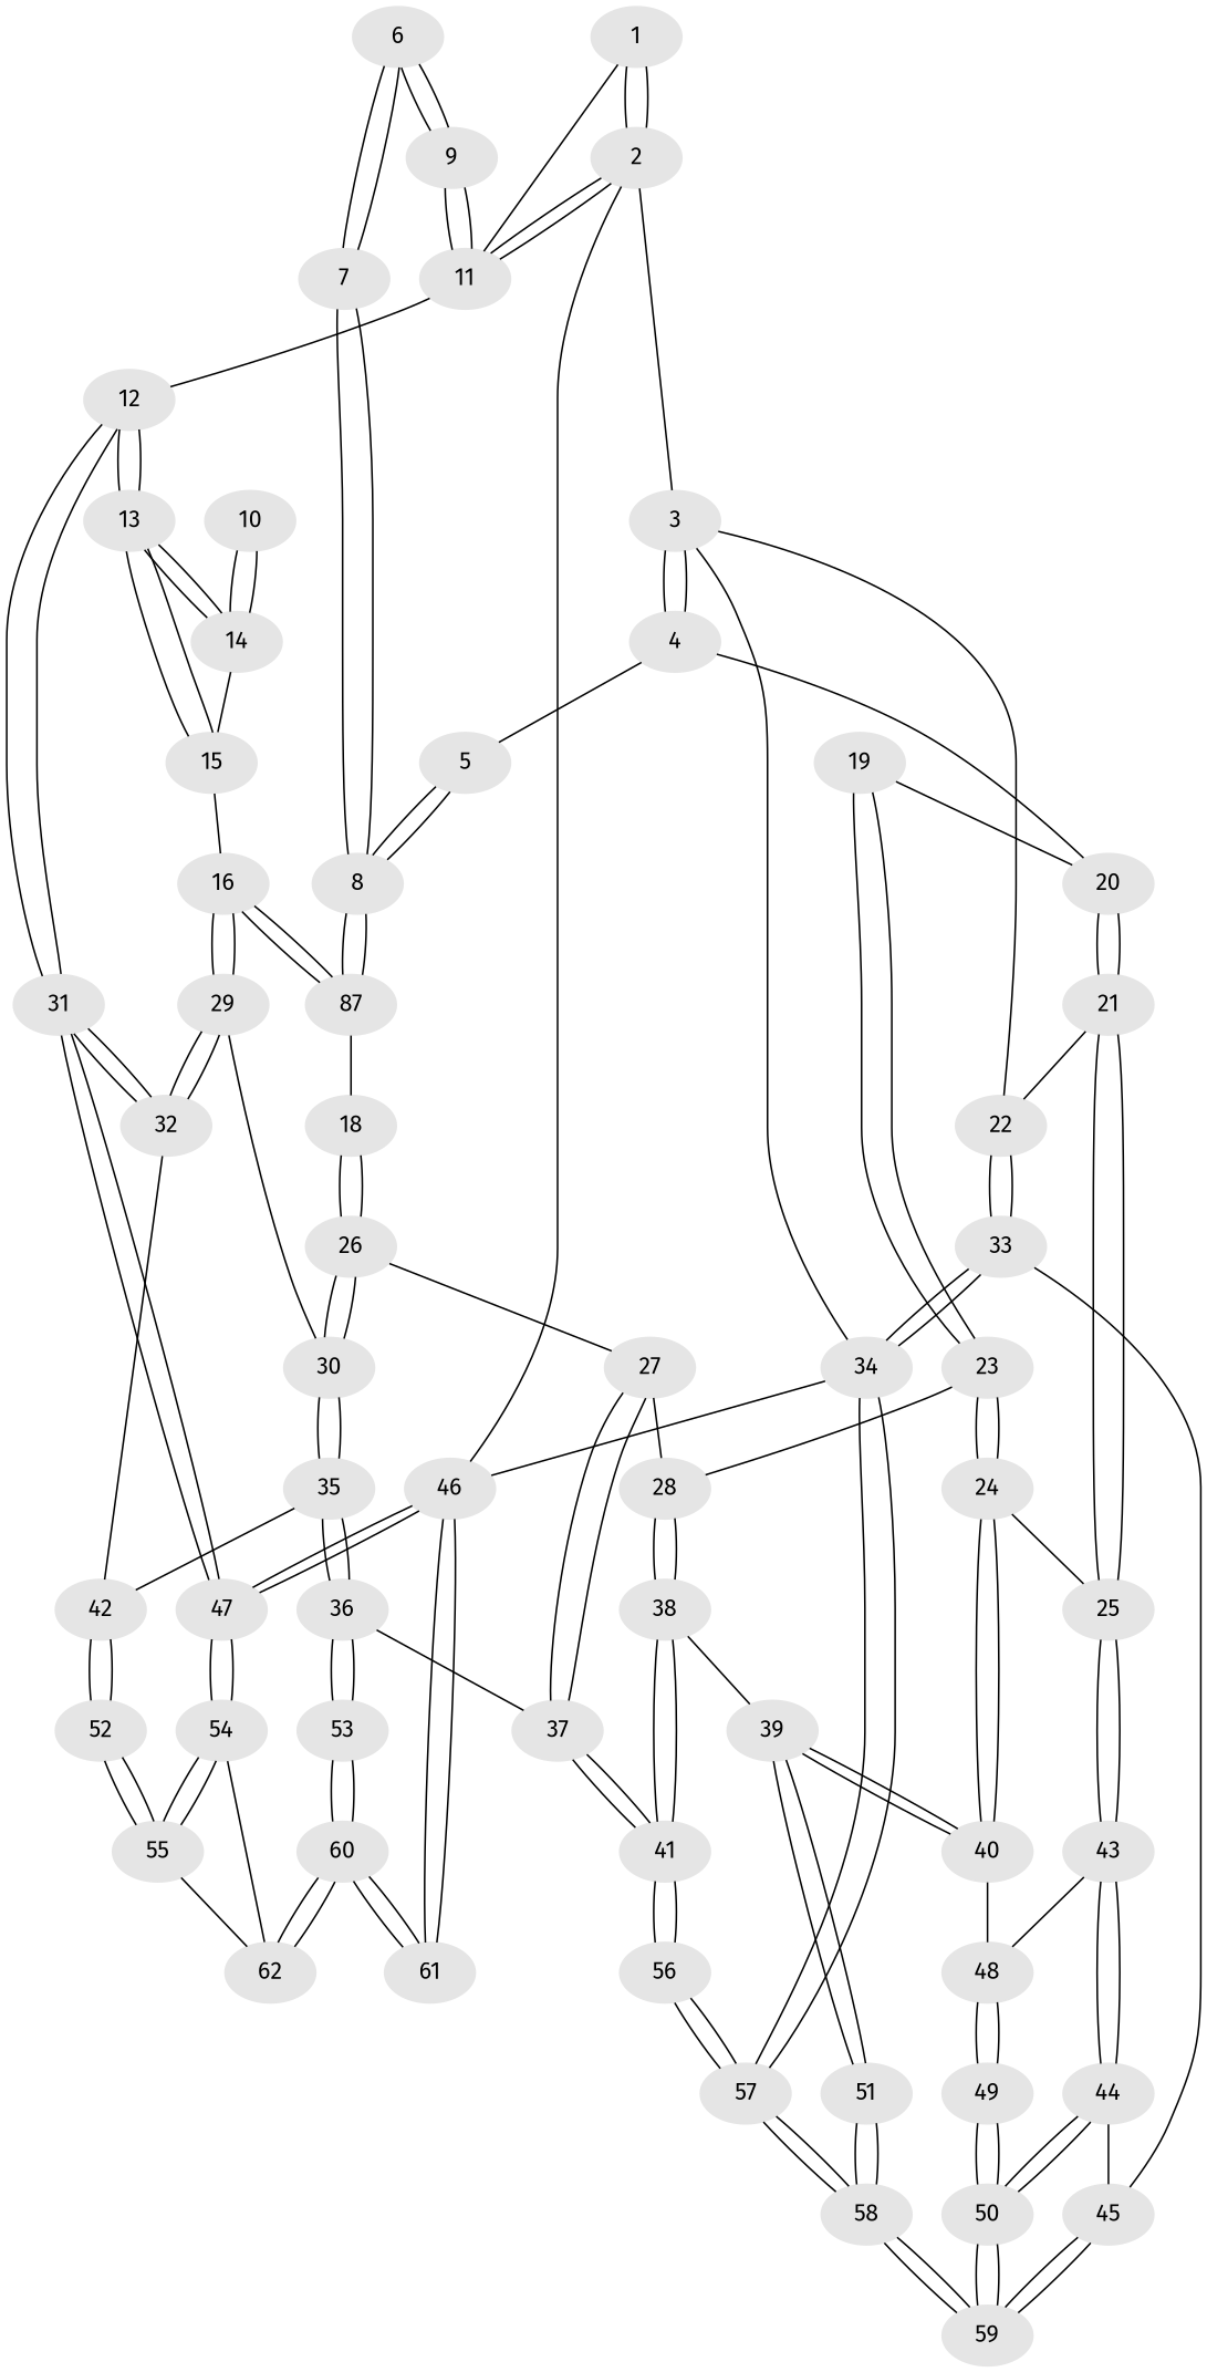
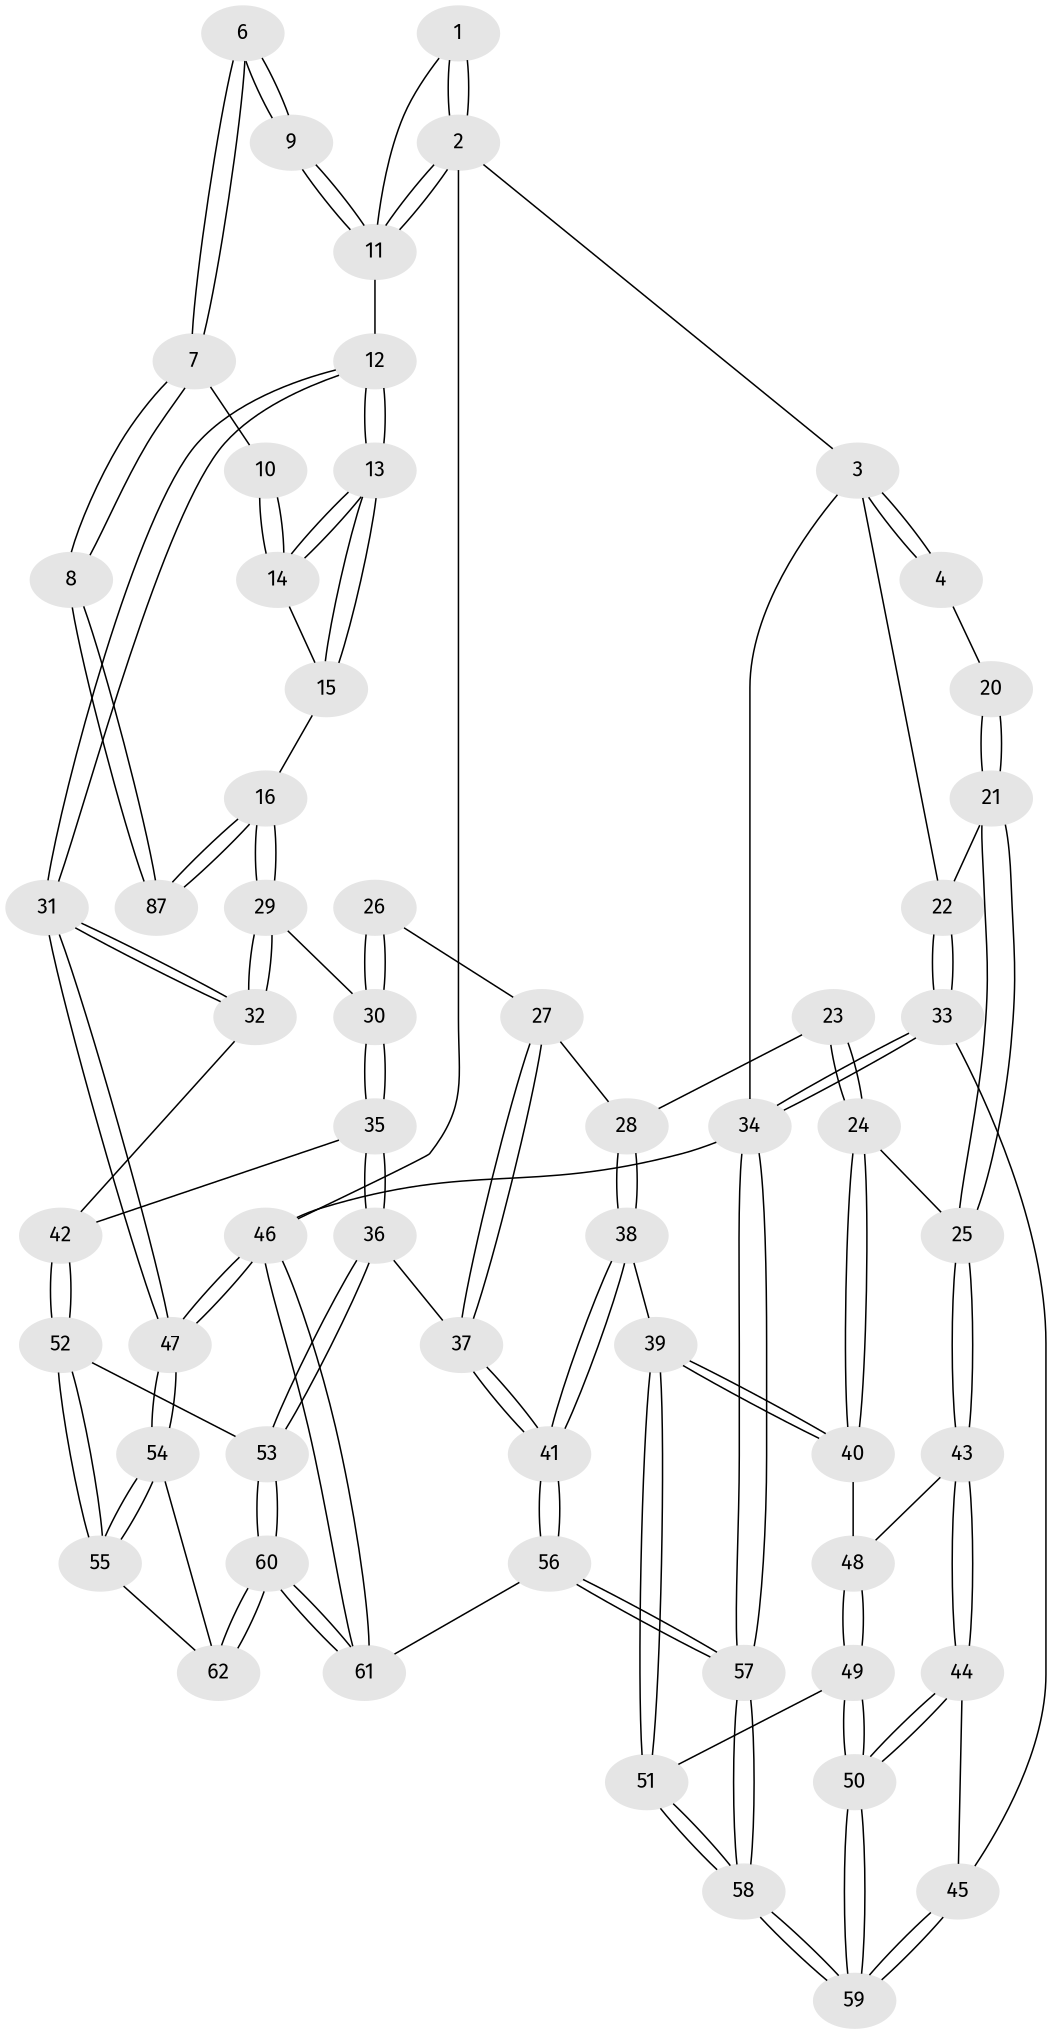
  graph {
    fontname="Fira Sans"
    node [color=gray90 fontname="Fira Sans" style=filled]
    edge [fontname="Fira Sans"]
    1
    2
    11
    3
    46
    6
    7
    9
    4
    22
    34
    12
    47
    61
-   5
    20
    33
    57
    8
    21
    n21 [label=87]
    10
    14
-   18
    15
    13
    31
    32
    16
    29
    30
    26
-   19
    23
    27
    24
    28
    25
    43
    45
    40
    38
    48
    44
    37
    35
    41
    39
    42
    36
    54
    52
    59
    58
    53
    60
    56
    51
    49
    55
    50
    62
    1 -- 2
    1 -- 2
    1 -- 11
    2 -- 11
    2 -- 11
    2 -- 3
    2 -- 46
    11 -- 12
    3 -- 4
    3 -- 4
    3 -- 22
    3 -- 34
    46 -- 47
    46 -- 47
    46 -- 61
    46 -- 61
    6 -- 7
    6 -- 7
    6 -- 9
    6 -- 9
    7 -- 8
    7 -- 8
+   7 -- 10
    9 -- 11
    9 -- 11
-   4 -- 5
    4 -- 20
    22 -- 33
    22 -- 33
    34 -- 46
    34 -- 57
    34 -- 57
    12 -- 13
    12 -- 13
    12 -- 31
    12 -- 31
    47 -- 54
    47 -- 54
-   5 -- 8
-   5 -- 8
    20 -- 21
    20 -- 21
    33 -- 34
    33 -- 34
    33 -- 45
    57 -- 58
    57 -- 58
    8 -- n21
    8 -- n21
    21 -- 22
    21 -- 25
    21 -- 25
-   n21 -- 18
    10 -- 14
    10 -- 14
    14 -- 15
-   18 -- 26
-   18 -- 26
    15 -- 16
    13 -- 14
    13 -- 14
    13 -- 15
    13 -- 15
    31 -- 47
    31 -- 47
    31 -- 32
    31 -- 32
    32 -- 42
    16 -- n21
    16 -- n21
    16 -- 29
    16 -- 29
    29 -- 32
    29 -- 32
    29 -- 30
    30 -- 35
    30 -- 35
    26 -- 30
    26 -- 30
    26 -- 27
-   19 -- 20
-   19 -- 23
-   19 -- 23
    23 -- 24
    23 -- 24
    23 -- 28
    27 -- 28
    27 -- 37
    27 -- 37
    24 -- 25
    24 -- 40
    24 -- 40
    28 -- 38
    28 -- 38
    25 -- 43
    25 -- 43
    43 -- 48
    43 -- 44
    43 -- 44
    45 -- 59
    45 -- 59
    40 -- 48
    38 -- 41
    38 -- 41
    38 -- 39
    48 -- 49
    48 -- 49
    44 -- 45
    44 -- 50
    44 -- 50
    37 -- 41
    37 -- 41
    35 -- 42
    35 -- 36
    35 -- 36
    41 -- 56
    41 -- 56
    39 -- 40
    39 -- 40
    39 -- 51
    39 -- 51
    42 -- 52
    42 -- 52
    36 -- 37
    36 -- 53
    36 -- 53
    54 -- 55
    54 -- 55
    54 -- 62
+   52 -- 53
    52 -- 55
    52 -- 55
    58 -- 59
    58 -- 59
    53 -- 60
    53 -- 60
    60 -- 61
    60 -- 61
    60 -- 62
    60 -- 62
+   56 -- 61
    56 -- 57
    56 -- 57
    51 -- 58
    51 -- 58
+   49 -- 51
    49 -- 50
    49 -- 50
    55 -- 62
    50 -- 59
    50 -- 59
  }
